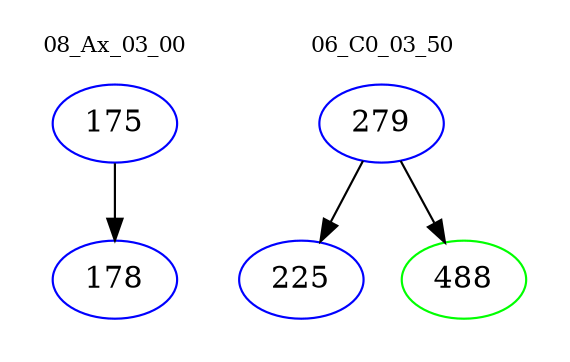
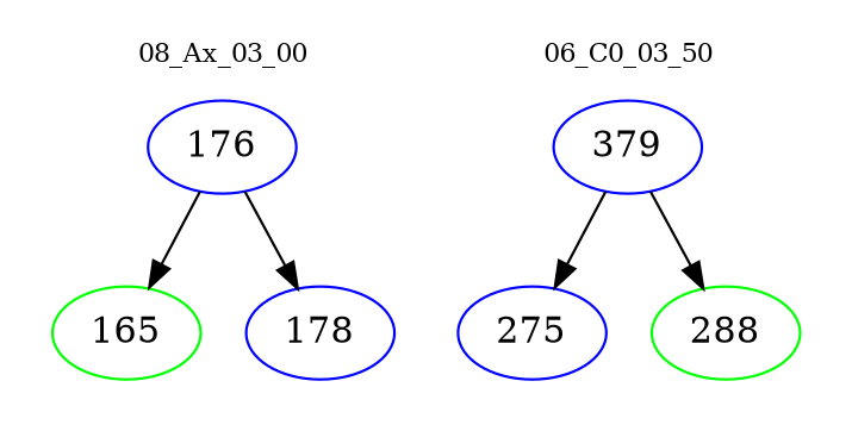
  digraph {
    node [color=blue]
    edge [color=black]
-   n1 [label=175]
+   n1 [label=176]
+   n2 [color=green label=165]
    n3 [label=178]
-   n4 [label=279]
-   n5 [label=225]
-   n6 [color=green label=488]
+   n4 [label=379]
+   n5 [label=275]
+   n6 [color=green label=288]
    subgraph cluster_1 {
      color=white
      fontsize=10
      label="08_Ax_03_00"
      n1
+     n2
      n3
    }
    subgraph cluster_2 {
      color=white
      fontsize=10
      label="06_C0_03_50"
      n4
      n5
      n6
    }
+   n1 -> n2
    n1 -> n3
    n4 -> n5
    n4 -> n6
  }
